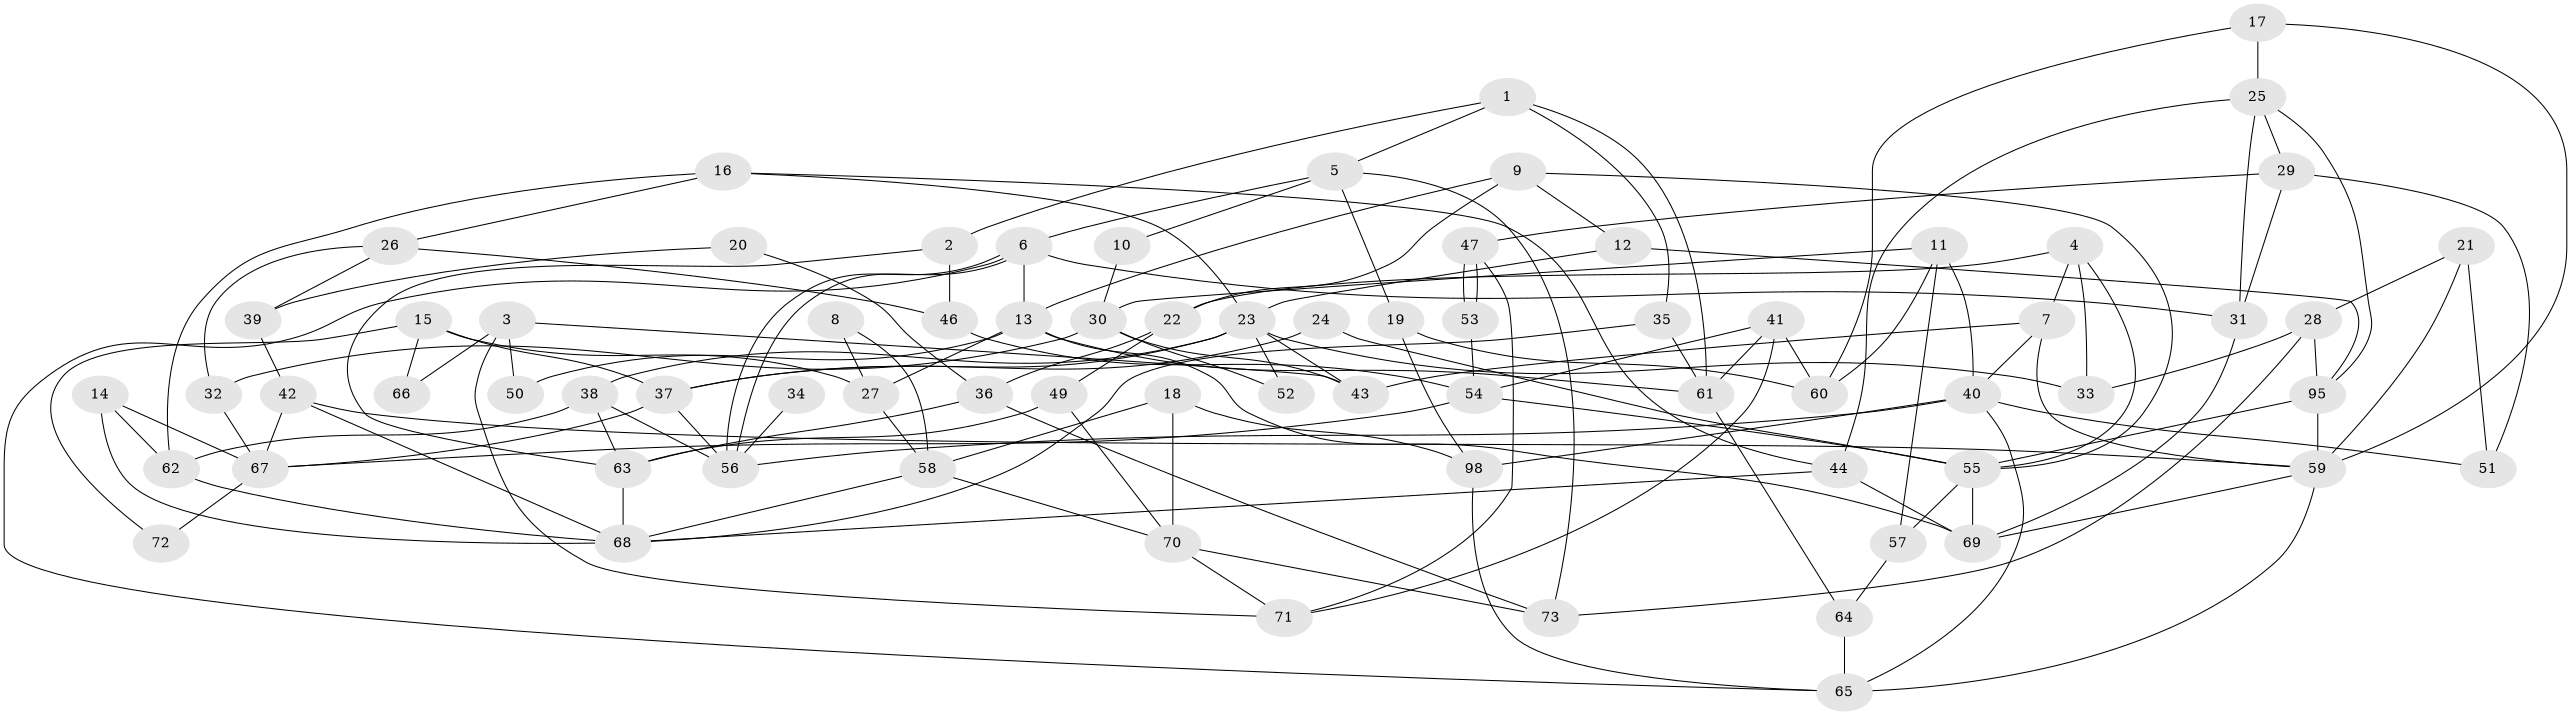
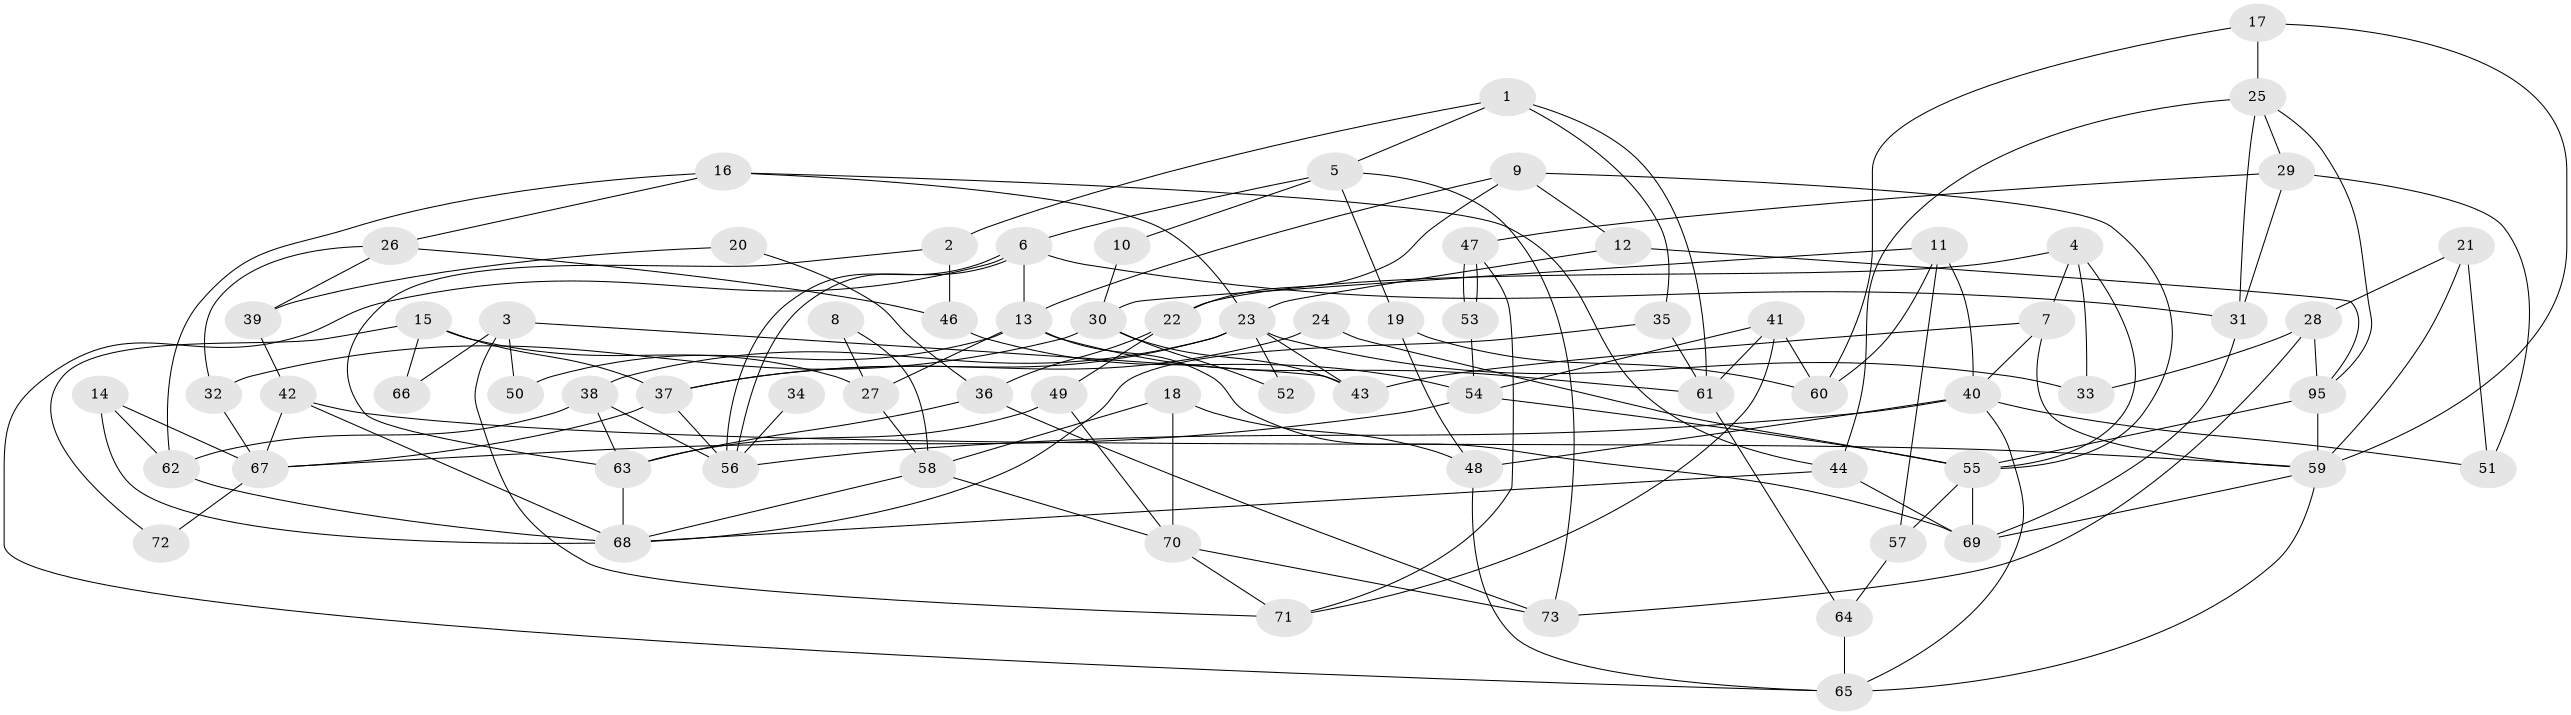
  graph {
    node [color=gray90 style=filled]
    1
    2
    5
    35
    61
    46
    63
    6
    10
    19
    73
    68
    64
    54
    3
    43
    50
    66
    71
    4
    7
    22
    33
    55
    40
    59
    36
    49
    57
    69
    13
    31
    56
    65
    30
    60
-   48 [label=98]
+   48
    27
    51
    8
    58
    70
    9
    12
    23
    n46 [label=95]
    52
    32
    11
    37
    38
    14
    62
    67
    72
    15
    16
    26
    44
    39
    17
    25
    29
    18
    20
    42
    21
    28
    24
    47
    53
    34
    41
    1 -- 2
    1 -- 5
    1 -- 35
    1 -- 61
    2 -- 46
    2 -- 63
    5 -- 6
    5 -- 10
    5 -- 19
    5 -- 73
    35 -- 61
    35 -- 68
    61 -- 64
    46 -- 54
    63 -- 68
    6 -- 13
    6 -- 31
    6 -- 56
    6 -- 56
    6 -- 65
    10 -- 30
    19 -- 60
    19 -- 48
    64 -- 65
    54 -- 55
    54 -- 67
    3 -- 43
    3 -- 50
    3 -- 66
    3 -- 71
    4 -- 7
    4 -- 22
    4 -- 33
    4 -- 55
    7 -- 43
    7 -- 40
    7 -- 59
    22 -- 36
    22 -- 49
    55 -- 57
    55 -- 69
    40 -- 56
    40 -- 65
    40 -- 48
    40 -- 51
    59 -- 69
    59 -- 65
    36 -- 63
    36 -- 73
    49 -- 63
    49 -- 70
    57 -- 64
    13 -- 61
    13 -- 50
    13 -- 69
    13 -- 27
    31 -- 69
    30 -- 43
    30 -- 52
    30 -- 32
    48 -- 65
    27 -- 58
    8 -- 27
    8 -- 58
    58 -- 68
    58 -- 70
    70 -- 73
    70 -- 71
    9 -- 22
    9 -- 55
    9 -- 13
    9 -- 12
    12 -- 23
    12 -- n46
    23 -- 43
    23 -- 33
    23 -- 52
    23 -- 37
    23 -- 38
    n46 -- 55
    n46 -- 59
    32 -- 67
    11 -- 40
    11 -- 57
    11 -- 30
    11 -- 60
    37 -- 56
    37 -- 67
    38 -- 63
    38 -- 56
    38 -- 62
    14 -- 68
    14 -- 62
    14 -- 67
    62 -- 68
    67 -- 72
    15 -- 66
    15 -- 27
    15 -- 37
    15 -- 72
    16 -- 23
    16 -- 62
    16 -- 26
    16 -- 44
    26 -- 46
    26 -- 32
    26 -- 39
    44 -- 68
    44 -- 69
    39 -- 42
    17 -- 59
    17 -- 60
    17 -- 25
    25 -- 31
    25 -- n46
    25 -- 44
    25 -- 29
    29 -- 31
    29 -- 51
    29 -- 47
    18 -- 48
    18 -- 58
    18 -- 70
    20 -- 36
    20 -- 39
    42 -- 68
    42 -- 59
    42 -- 67
    21 -- 59
    21 -- 51
    21 -- 28
    28 -- 73
    28 -- 33
    28 -- n46
    24 -- 55
    24 -- 37
    47 -- 71
    47 -- 53
    47 -- 53
    53 -- 54
    34 -- 56
    41 -- 61
    41 -- 54
    41 -- 71
    41 -- 60
  }
